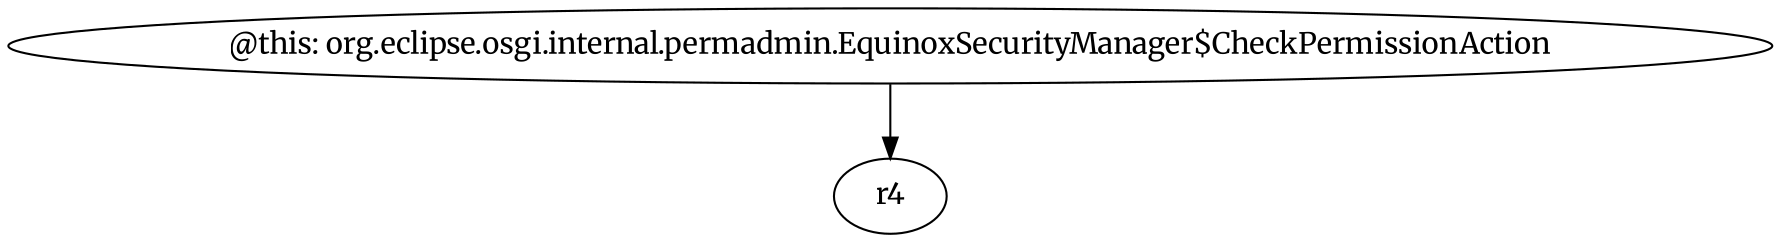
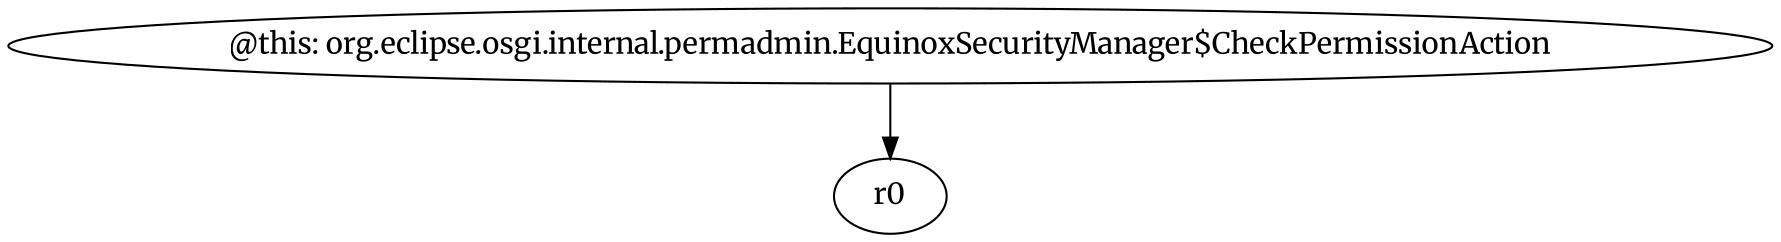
  digraph {
    fontname=Merriweather
    node [fontname=Merriweather]
    n1 [label="@this: org.eclipse.osgi.internal.permadmin.EquinoxSecurityManager$CheckPermissionAction"]
-   n2 [label=r4]
+   n2 [label=r0]
    n1 -> n2 [fontname=Merriweather]
  }
